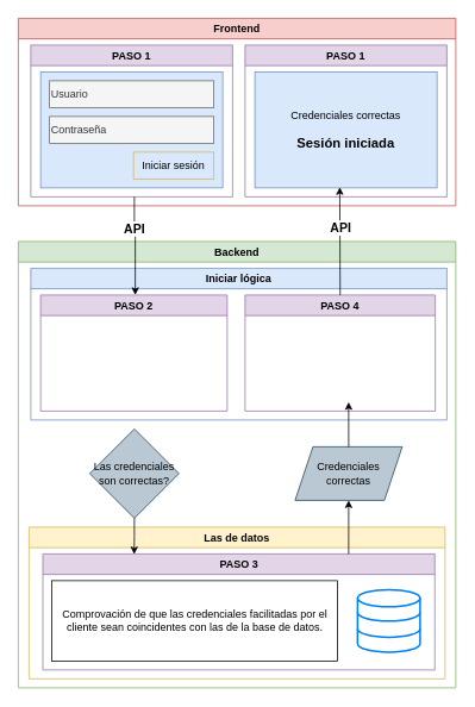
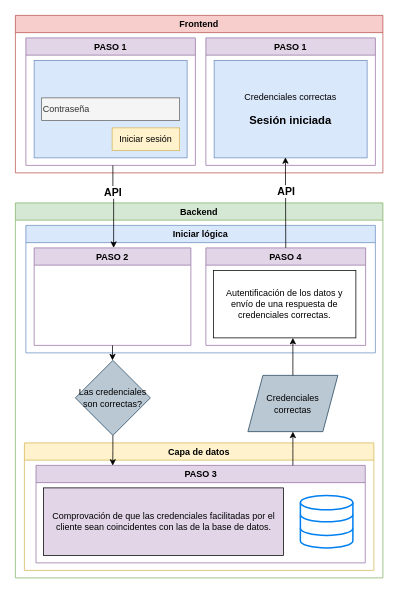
  <mxCell id="0" />
  <mxCell id="1" parent="0" />
  <mxCell id="2" value="Frontend" style="swimlane;whiteSpace=wrap;html=1;fillColor=#f8cecc;strokeColor=#b85450;" vertex="1" parent="1"><mxGeometry x="20" y="20" width="490" height="210" as="geometry" /></mxCell>
  <mxCell id="3" value="PASO 1" style="swimlane;whiteSpace=wrap;html=1;fillColor=#e1d5e7;strokeColor=#9673a6;" vertex="1" parent="2"><mxGeometry x="14" y="30" width="226" height="170" as="geometry" /></mxCell>
  <mxCell id="4" value="" style="rounded=0;whiteSpace=wrap;html=1;fillColor=#dae8fc;strokeColor=#6c8ebf;" vertex="1" parent="3"><mxGeometry x="11" y="30" width="204" height="130" as="geometry" /></mxCell>
- <mxCell id="5" value="Usuario" style="rounded=0;whiteSpace=wrap;html=1;align=left;fillColor=#f5f5f5;fontColor=#333333;strokeColor=#666666;" vertex="1" parent="3"><mxGeometry x="21" y="40" width="184" height="30" as="geometry" /></mxCell>
  <mxCell id="6" value="Contraseña" style="rounded=0;whiteSpace=wrap;html=1;align=left;fillColor=#f5f5f5;fontColor=#333333;strokeColor=#666666;" vertex="1" parent="3"><mxGeometry x="21" y="80" width="184" height="30" as="geometry" /></mxCell>
- <mxCell id="7" value="Iniciar sesión" style="rounded=0;whiteSpace=wrap;html=1;align=center;fillColor=#dae8fc;strokeColor=#d6b656;" vertex="1" parent="3"><mxGeometry x="115" y="120" width="90" height="30" as="geometry" /></mxCell>
+ <mxCell id="7" value="Iniciar sesión" style="rounded=0;whiteSpace=wrap;html=1;align=center;fillColor=#fff2cc;strokeColor=#d6b656;" vertex="1" parent="3"><mxGeometry x="115" y="120" width="90" height="30" as="geometry" /></mxCell>
  <mxCell id="8" value="PASO 1" style="swimlane;whiteSpace=wrap;html=1;fillColor=#e1d5e7;strokeColor=#9673a6;" vertex="1" parent="2"><mxGeometry x="254" y="30" width="226" height="170" as="geometry" /></mxCell>
  <mxCell id="9" value="Credenciales correctas&lt;div&gt;&lt;br&gt;&lt;div&gt;&lt;b&gt;&lt;font style=&quot;font-size: 15px;&quot;&gt;Sesión iniciada&lt;/font&gt;&lt;/b&gt;&lt;/div&gt;&lt;/div&gt;" style="rounded=0;whiteSpace=wrap;html=1;fillColor=#dae8fc;strokeColor=#6c8ebf;" vertex="1" parent="8"><mxGeometry x="11" y="30" width="204" height="130" as="geometry" /></mxCell>
  <mxCell id="10" value="Backend" style="swimlane;whiteSpace=wrap;html=1;fillColor=#d5e8d4;strokeColor=#82b366;" vertex="1" parent="1"><mxGeometry x="20" y="270" width="490" height="500" as="geometry" /></mxCell>
  <mxCell id="11" value="Iniciar lógica" style="swimlane;whiteSpace=wrap;html=1;fillColor=#dae8fc;strokeColor=#6c8ebf;" vertex="1" parent="10"><mxGeometry x="14" y="30" width="466" height="170" as="geometry" /></mxCell>
  <mxCell id="12" value="PASO 2" style="swimlane;whiteSpace=wrap;html=1;fillColor=#e1d5e7;strokeColor=#9673a6;" vertex="1" parent="11"><mxGeometry x="11" y="30" width="209" height="130" as="geometry" /></mxCell>
  <mxCell id="13" value="PASO 4" style="swimlane;whiteSpace=wrap;html=1;fillColor=#e1d5e7;strokeColor=#9673a6;" vertex="1" parent="11"><mxGeometry x="240" y="30" width="213" height="130" as="geometry" /></mxCell>
+ <mxCell id="14" value="Autentificación de los datos y envío de una respuesta de credenciales correctas." style="rounded=0;whiteSpace=wrap;html=1;" vertex="1" parent="13"><mxGeometry x="10" y="30" width="190" height="90" as="geometry" /></mxCell>
  <mxCell id="15" value="Las credenciales&lt;div&gt;son correctas?&lt;/div&gt;" style="rhombus;whiteSpace=wrap;html=1;fillColor=#bac8d3;strokeColor=#23445d;" vertex="1" parent="10"><mxGeometry x="80" y="210" width="100" height="100" as="geometry" /></mxCell>
- <mxCell id="16" value="Las de datos" style="swimlane;whiteSpace=wrap;html=1;fillColor=#fff2cc;strokeColor=#d6b656;" vertex="1" parent="10"><mxGeometry x="12" y="320" width="466" height="170" as="geometry" /></mxCell>
+ <mxCell id="16" value="Capa de datos" style="swimlane;whiteSpace=wrap;html=1;fillColor=#fff2cc;strokeColor=#d6b656;" vertex="1" parent="10"><mxGeometry x="12" y="320" width="466" height="170" as="geometry" /></mxCell>
  <mxCell id="17" value="PASO 3" style="swimlane;whiteSpace=wrap;html=1;fillColor=#e1d5e7;strokeColor=#9673a6;" vertex="1" parent="16"><mxGeometry x="15.5" y="30" width="439" height="130" as="geometry" /></mxCell>
- <mxCell id="18" value="Comprovación de que las credenciales facilitadas por el cliente sean coincidentes con las de la base de datos." style="rounded=0;whiteSpace=wrap;html=1;" vertex="1" parent="17"><mxGeometry x="10" y="30" width="320" height="90" as="geometry" /></mxCell>
+ <mxCell id="18" value="Comprovación de que las credenciales facilitadas por el cliente sean coincidentes con las de la base de datos." style="rounded=0;whiteSpace=wrap;html=1;fillColor=#e1d5e7;" vertex="1" parent="17"><mxGeometry x="10" y="30" width="320" height="90" as="geometry" /></mxCell>
  <mxCell id="19" value="" style="html=1;verticalLabelPosition=bottom;align=center;labelBackgroundColor=#ffffff;verticalAlign=top;strokeWidth=2;strokeColor=#0080F0;shadow=0;dashed=0;shape=mxgraph.ios7.icons.data;" vertex="1" parent="17"><mxGeometry x="352.5" y="40" width="70" height="70" as="geometry" /></mxCell>
- <mxCell id="20" value="Credenciales&lt;div&gt;correctas&lt;/div&gt;" style="shape=parallelogram;perimeter=parallelogramPerimeter;whiteSpace=wrap;html=1;fixedSize=1;fillColor=#bac8d3;strokeColor=#23445d;" vertex="1" parent="10"><mxGeometry x="310" y="230" width="120" height="60" as="geometry" /></mxCell>
+ <mxCell id="20" value="Credenciales&lt;div&gt;correctas&lt;/div&gt;" style="shape=parallelogram;perimeter=parallelogramPerimeter;whiteSpace=wrap;html=1;fixedSize=1;fillColor=#bac8d3;strokeColor=#23445d;" vertex="1" parent="10"><mxGeometry x="310" y="230" width="120" height="75" as="geometry" /></mxCell>
+ <mxCell id="21" style="edgeStyle=orthogonalEdgeStyle;rounded=0;orthogonalLoop=1;jettySize=auto;html=1;entryX=0.5;entryY=0;entryDx=0;entryDy=0;" edge="1" parent="10" source="12" target="15"><mxGeometry relative="1" as="geometry" /></mxCell>
  <mxCell id="22" style="edgeStyle=orthogonalEdgeStyle;rounded=0;orthogonalLoop=1;jettySize=auto;html=1;entryX=0.233;entryY=0.003;entryDx=0;entryDy=0;entryPerimeter=0;" edge="1" parent="10" source="15" target="17"><mxGeometry relative="1" as="geometry" /></mxCell>
  <mxCell id="23" style="edgeStyle=orthogonalEdgeStyle;rounded=0;orthogonalLoop=1;jettySize=auto;html=1;startArrow=classic;startFill=1;endArrow=none;" edge="1" parent="10" source="20"><mxGeometry relative="1" as="geometry"><mxPoint x="370" y="350" as="targetPoint" /></mxGeometry></mxCell>
  <mxCell id="24" style="edgeStyle=orthogonalEdgeStyle;rounded=0;orthogonalLoop=1;jettySize=auto;html=1;" edge="1" parent="10" source="20"><mxGeometry relative="1" as="geometry"><mxPoint x="370" y="180" as="targetPoint" /></mxGeometry></mxCell>
  <mxCell id="25" style="edgeStyle=orthogonalEdgeStyle;rounded=0;orthogonalLoop=1;jettySize=auto;html=1;startArrow=classic;startFill=1;endArrow=none;" edge="1" parent="1" source="12"><mxGeometry relative="1" as="geometry"><mxPoint x="150" y="220" as="targetPoint" /><Array as="points"><mxPoint x="151" y="260" /><mxPoint x="150" y="260" /></Array></mxGeometry></mxCell>
  <mxCell id="26" value="&lt;b&gt;&lt;font style=&quot;font-size: 14px;&quot;&gt;API&lt;/font&gt;&lt;/b&gt;" style="edgeLabel;html=1;align=center;verticalAlign=middle;resizable=0;points=[];" vertex="1" connectable="0" parent="25"><mxGeometry x="0.367" y="-3" relative="1" as="geometry"><mxPoint x="-4" as="offset" /></mxGeometry></mxCell>
  <mxCell id="27" value="" style="endArrow=classic;html=1;rounded=0;exitX=0.5;exitY=0;exitDx=0;exitDy=0;entryX=0.466;entryY=0.994;entryDx=0;entryDy=0;entryPerimeter=0;" edge="1" parent="1" source="13" target="9"><mxGeometry width="50" height="50" relative="1" as="geometry"><mxPoint x="380" y="290" as="sourcePoint" /><mxPoint x="430" y="240" as="targetPoint" /></mxGeometry></mxCell>
  <mxCell id="28" value="&lt;b&gt;&lt;font style=&quot;font-size: 14px;&quot;&gt;API&lt;/font&gt;&lt;/b&gt;" style="edgeLabel;html=1;align=center;verticalAlign=middle;resizable=0;points=[];" vertex="1" connectable="0" parent="1"><mxGeometry x="380.005" y="254.999" as="geometry" /></mxCell>
